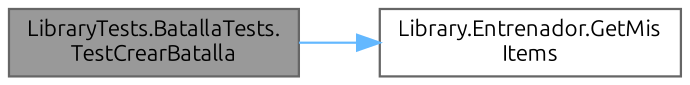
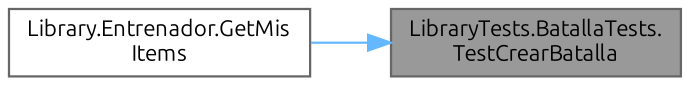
  digraph {
    rankdir=LR
    fontname=Ubuntu
    node [fontname=Ubuntu fontsize=10 shape=box style=filled]
    n1 [color=gray40 fillcolor=grey60 fontcolor=black height=0.2 label="LibraryTests.BatallaTests.\lTestCrearBatalla" width=0.4]
    n2 [color=grey40 fillcolor=white height=0.2 label="Library.Entrenador.GetMis\lItems" width=0.4]
-   n1 -> n2 [color=steelblue1 fontname=Ubuntu fontsize=10 labelfontname=Helvetica labelfontsize=10 style=solid]
+   n2 -> n1 [color=steelblue1 fontname=Ubuntu fontsize=10 labelfontname=Helvetica labelfontsize=10 style=solid]
  }
